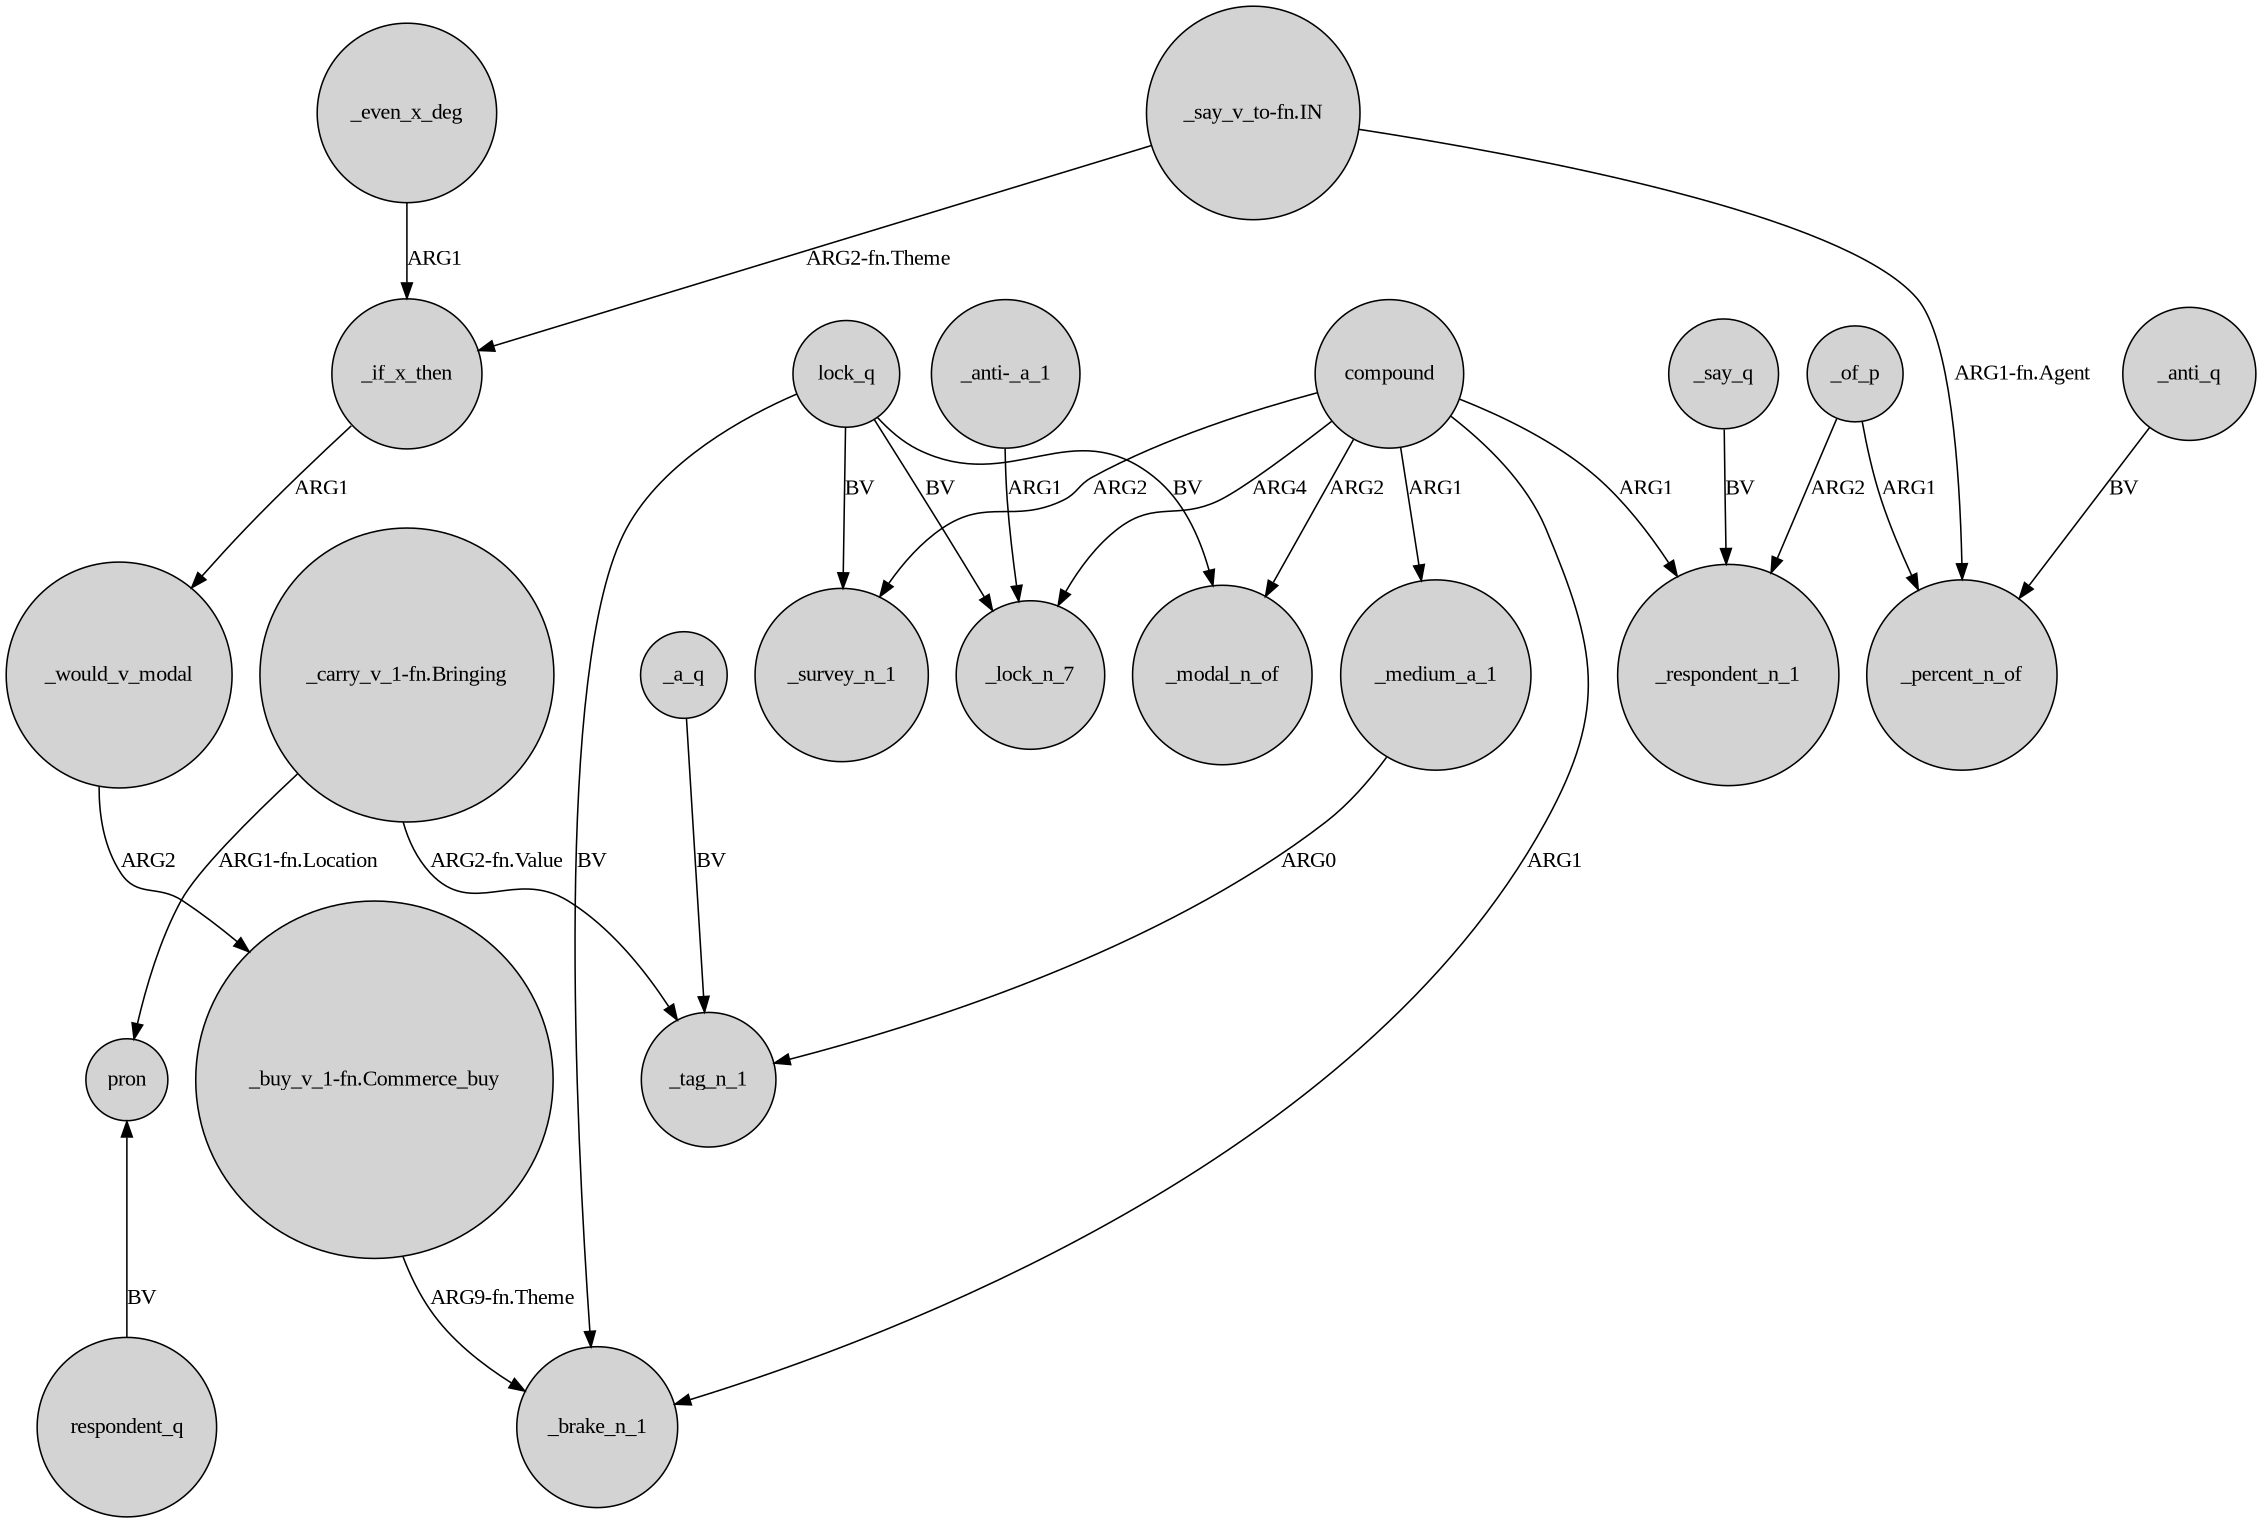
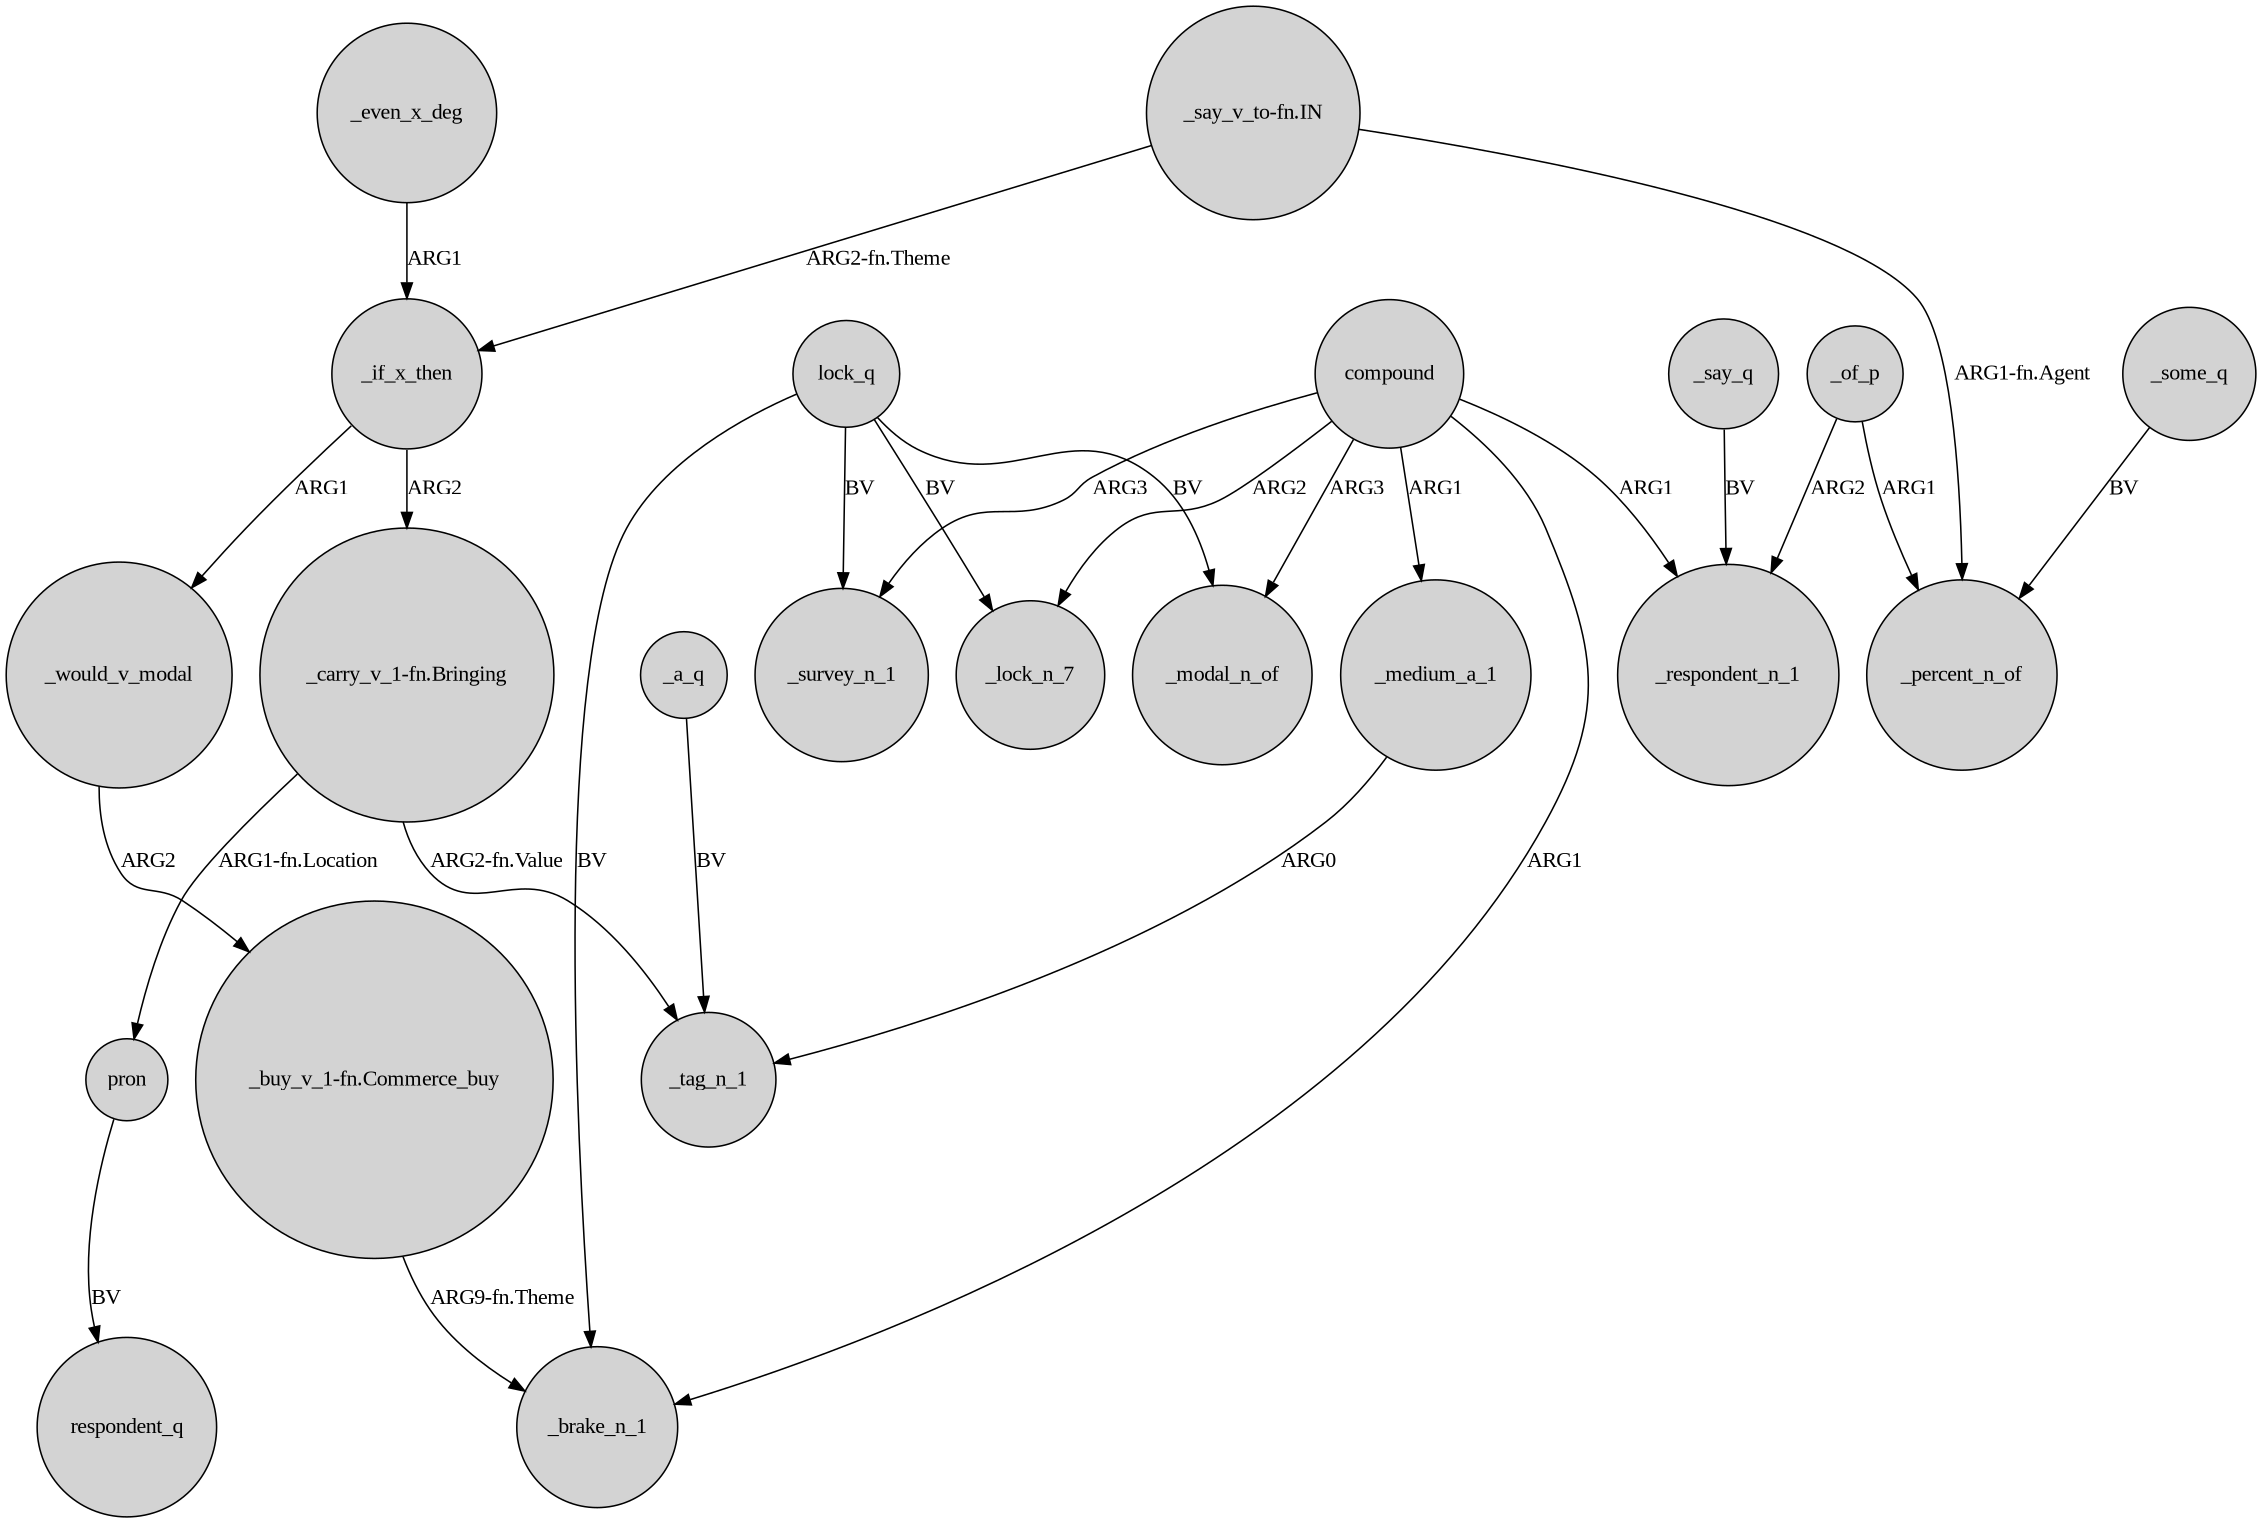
  digraph {
    fontname="Liberation Serif"
    node [fontname="Liberation Serif" shape=circle style=filled]
    edge [fontname="Liberation Serif"]
    _if_x_then
    "_carry_v_1-fn.Bringing"
    _would_v_modal
    pron
    _tag_n_1
    "_buy_v_1-fn.Commerce_buy"
    n7 [label=_modal_n_of]
    compound
    _respondent_n_1
    _brake_n_1
    _survey_n_1
    n12 [label=_lock_n_7]
    _medium_a_1
    "_say_v_to-fn.IN"
    _percent_n_of
    n16 [label=lock_q]
    _even_x_deg
    _of_p
    n19 [label=respondent_q]
    _a_q
    n21 [label=_say_q]
-   "_anti-_a_1"
-   _some_q [label=_anti_q]
+   _some_q
+   _if_x_then -> "_carry_v_1-fn.Bringing" [label=ARG2]
    _if_x_then -> _would_v_modal [label=ARG1]
    "_carry_v_1-fn.Bringing" -> pron [label="ARG1-fn.Location"]
    "_carry_v_1-fn.Bringing" -> _tag_n_1 [label="ARG2-fn.Value"]
    _would_v_modal -> "_buy_v_1-fn.Commerce_buy" [label=ARG2]
    "_buy_v_1-fn.Commerce_buy" -> _brake_n_1 [label="ARG9-fn.Theme"]
-   compound -> n7 [label=ARG2]
+   compound -> n7 [label=ARG3]
    compound -> _respondent_n_1 [label=ARG1]
    compound -> _brake_n_1 [label=ARG1]
-   compound -> _survey_n_1 [label=ARG2]
-   compound -> n12 [label=ARG4]
+   compound -> _survey_n_1 [label=ARG3]
+   compound -> n12 [label=ARG2]
    compound -> _medium_a_1 [label=ARG1]
    _medium_a_1 -> _tag_n_1 [label=ARG0]
    "_say_v_to-fn.IN" -> _if_x_then [label="ARG2-fn.Theme"]
    "_say_v_to-fn.IN" -> _percent_n_of [label="ARG1-fn.Agent"]
    n16 -> n7 [label=BV]
    n16 -> _brake_n_1 [label=BV]
    n16 -> _survey_n_1 [label=BV]
    n16 -> n12 [label=BV]
    _even_x_deg -> _if_x_then [label=ARG1]
    _of_p -> _respondent_n_1 [label=ARG2]
    _of_p -> _percent_n_of [label=ARG1]
-   n19 -> pron [label=BV]
+   pron -> n19 [label=BV]
    _a_q -> _tag_n_1 [label=BV]
    n21 -> _respondent_n_1 [label=BV]
-   "_anti-_a_1" -> n12 [label=ARG1]
    _some_q -> _percent_n_of [label=BV]
  }
